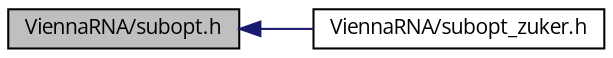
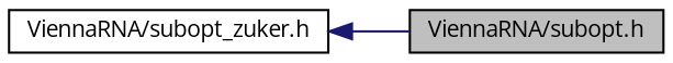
  digraph {
    rankdir=LR
    fontname="Open Sans"
    node [color=black fontname="Open Sans" fontsize=10 shape=record]
    n1 [fillcolor=grey75 fontcolor=black height=0.2 label="ViennaRNA/subopt.h" style=filled width=0.4]
    n2 [height=0.2 label="ViennaRNA/subopt_zuker.h" width=0.4]
-   n1 -> n2 [color=midnightblue dir=back fontname="Open Sans" fontsize=10 labelfontname=Helvetica labelfontsize=10 style=solid]
+   n2 -> n1 [color=midnightblue dir=back fontname="Open Sans" fontsize=10 labelfontname=Helvetica labelfontsize=10 style=solid]
  }
